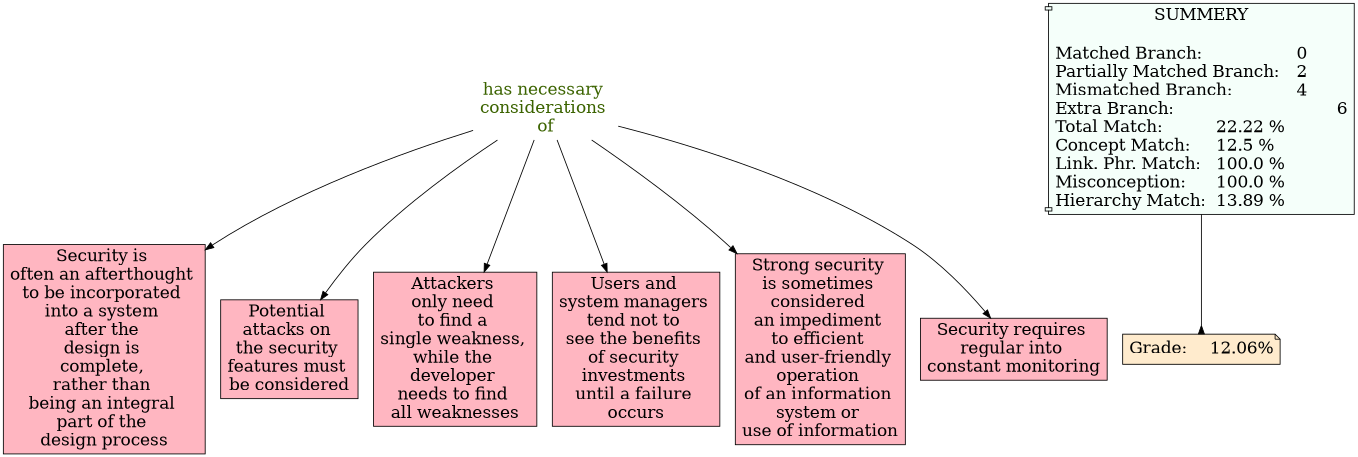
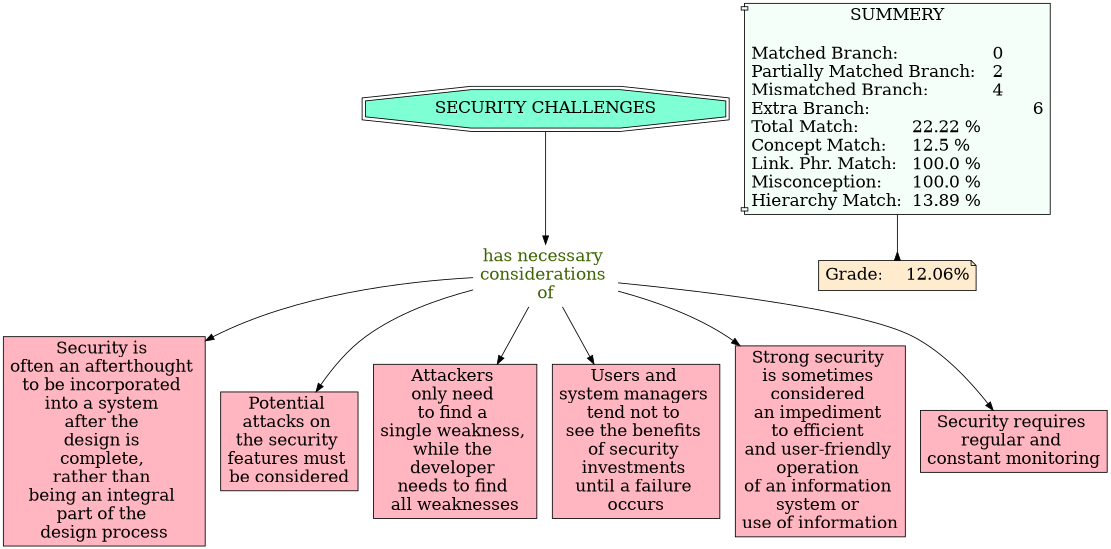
  digraph {
    node [Gsplines=true fontsize=20 shape=rect fillcolor="#FFB6C1" style=filled]
    edge [constraint=true]
    n1 [fontcolor="#3B6300" label="has necessary \nconsiderations \nof" shape=none fillcolor="" style=""]
    n2 [label="Security is \noften an afterthought \nto be incorporated \ninto a system \nafter the \ndesign is \ncomplete, \nrather than \nbeing an integral \npart of the \ndesign process\n"]
    n3 [label="Potential \nattacks on \nthe security \nfeatures must \nbe considered\n"]
    n4 [label="Attackers \nonly need \nto find a \nsingle weakness, \nwhile the \ndeveloper \nneeds to find \nall weaknesses\n"]
    n5 [label="Users and \nsystem managers \ntend not to \nsee the benefits \nof security \ninvestments \nuntil a failure \noccurs"]
    n6 [label="Strong security \nis sometimes \nconsidered \nan impediment \nto efficient \nand user-friendly \noperation \nof an information \nsystem or \nuse of information\n"]
-   n7 [label="Security requires \nregular into \nconstant monitoring\n"]
+   n7 [label="Security requires \nregular and \nconstant monitoring\n"]
+   n8 [fillcolor=aquamarine label="SECURITY CHALLENGES\n" shape=doubleoctagon]
    n9 [fillcolor="#F5FFFA" label="SUMMERY\n\nMatched Branch:			0\lPartially Matched Branch:	2\lMismatched Branch:		4\lExtra Branch:				6\lTotal Match:		22.22 %\lConcept Match:	12.5 %\lLink. Phr. Match:	100.0 %\lMisconception:	100.0 %\lHierarchy Match:	13.89 %\l" shape=component]
    n10 [fillcolor="#FFEBCD" label="Grade:	12.06%" shape=note]
    n1 -> n2
    n1 -> n3
    n1 -> n4
    n1 -> n5
    n1 -> n6
    n1 -> n7
+   n8 -> n1
    n9 -> n10 [arrowhead=inv color=black]
  }
